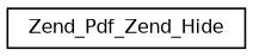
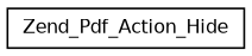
  digraph {
    rankdir=LR
-   n1 [color=black fillcolor=white fontname=Helvetica fontsize=10 height=0.2 label=Zend_Pdf_Zend_Hide shape=record style=filled width=0.4]
+   n1 [color=black fillcolor=white fontname=Helvetica fontsize=10 height=0.2 label=Zend_Pdf_Action_Hide shape=record style=filled width=0.4]
  }
